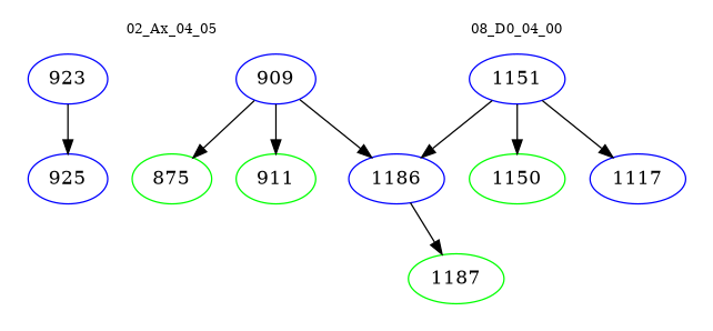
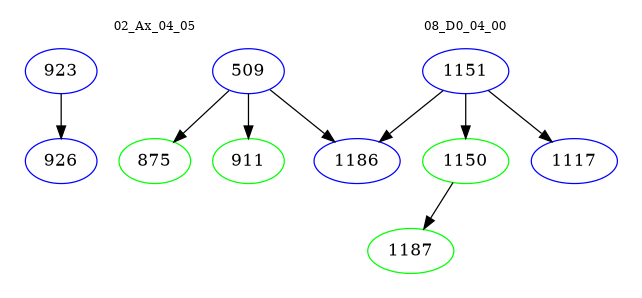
  digraph {
    node [color=blue]
    edge [color=black]
-   n1 [label=909]
+   n1 [label=509]
    n2 [color=green label=875]
    n3 [color=green label=911]
    n4 [label=923]
-   n5 [label=925]
+   n5 [label=926]
    n6 [label=1151]
    n7 [label=1117]
    n8 [label=1186]
    n9 [color=green label=1150]
    n10 [color=green label=1187]
    subgraph cluster_1 {
      color=white
      fontsize=10
      label="02_Ax_04_05"
      n1
      n2
      n3
      n4
      n5
    }
    subgraph cluster_2 {
      color=white
      fontsize=10
      label="08_D0_04_00"
      n6
      n7
      n8
      n9
      n10
    }
    n1 -> n2
    n1 -> n3
    n1 -> n8
    n4 -> n5
    n6 -> n7
    n6 -> n8
    n6 -> n9
-   n8 -> n10
+   n9 -> n10
  }
